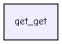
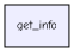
  digraph {
    compound=true
    fontname="Comic Neue"
-   n1 [fillcolor="#eeeeff" fontname="Comic Neue" fontsize=10 label=get_get pencolor=black shape=box style=filled]
+   n1 [fillcolor="#eeeeff" fontname="Comic Neue" fontsize=10 label=get_info pencolor=black shape=box style=filled]
  }
